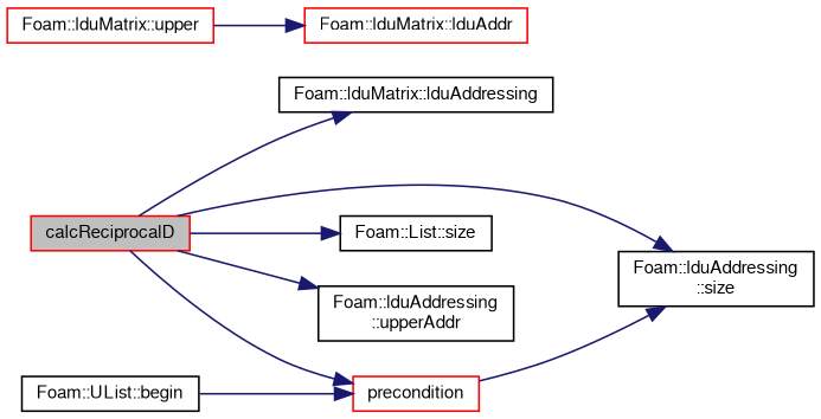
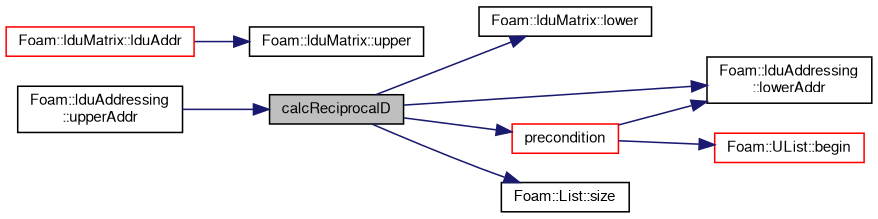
  digraph {
    rankdir=LR
    node [color=black fontname=FreeSans fontsize=10 shape=record]
    edge [color=midnightblue fontname=FreeSans fontsize=10 labelfontname=FreeSans labelfontsize=10 style=solid]
-   n1 [color=red fillcolor=grey75 fontcolor=black height=0.2 label=calcReciprocalD style=filled width=0.4]
-   n2 [height=0.2 label="Foam::lduMatrix::lduAddressing" width=0.4]
-   n3 [height=0.2 label="Foam::lduAddressing\l::size" width=0.4]
+   n1 [fillcolor=grey75 fontcolor=black height=0.2 label=calcReciprocalD style=filled width=0.4]
+   n2 [height=0.2 label="Foam::lduMatrix::lower" width=0.4]
+   n3 [height=0.2 label="Foam::lduAddressing\l::lowerAddr" width=0.4]
    n4 [color=red height=0.2 label=precondition width=0.4]
    n5 [height=0.2 label="Foam::List::size" width=0.4]
    n6 [height=0.2 label="Foam::lduAddressing\l::upperAddr" width=0.4]
-   n7 [height=0.2 label="Foam::UList::begin" width=0.4]
+   n7 [color=red height=0.2 label="Foam::UList::begin" width=0.4]
    n8 [color=red height=0.2 label="Foam::lduMatrix::lduAddr" width=0.4]
-   n9 [color=red height=0.2 label="Foam::lduMatrix::upper" width=0.4]
+   n9 [height=0.2 label="Foam::lduMatrix::upper" width=0.4]
    n1 -> n2
    n1 -> n3
    n1 -> n4
    n1 -> n5
-   n1 -> n6
+   n6 -> n1
    n4 -> n3
-   n7 -> n4
-   n9 -> n8
+   n4 -> n7
+   n8 -> n9
  }
